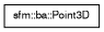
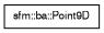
  digraph {
    rankdir=LR
-   n1 [color=black fillcolor=white fontname=FreeSans fontsize=10 height=0.2 label="sfm::ba::Point3D" shape=record style=filled width=0.4]
+   n1 [color=black fillcolor=white fontname=FreeSans fontsize=10 height=0.2 label="sfm::ba::Point9D" shape=record style=filled width=0.4]
  }
